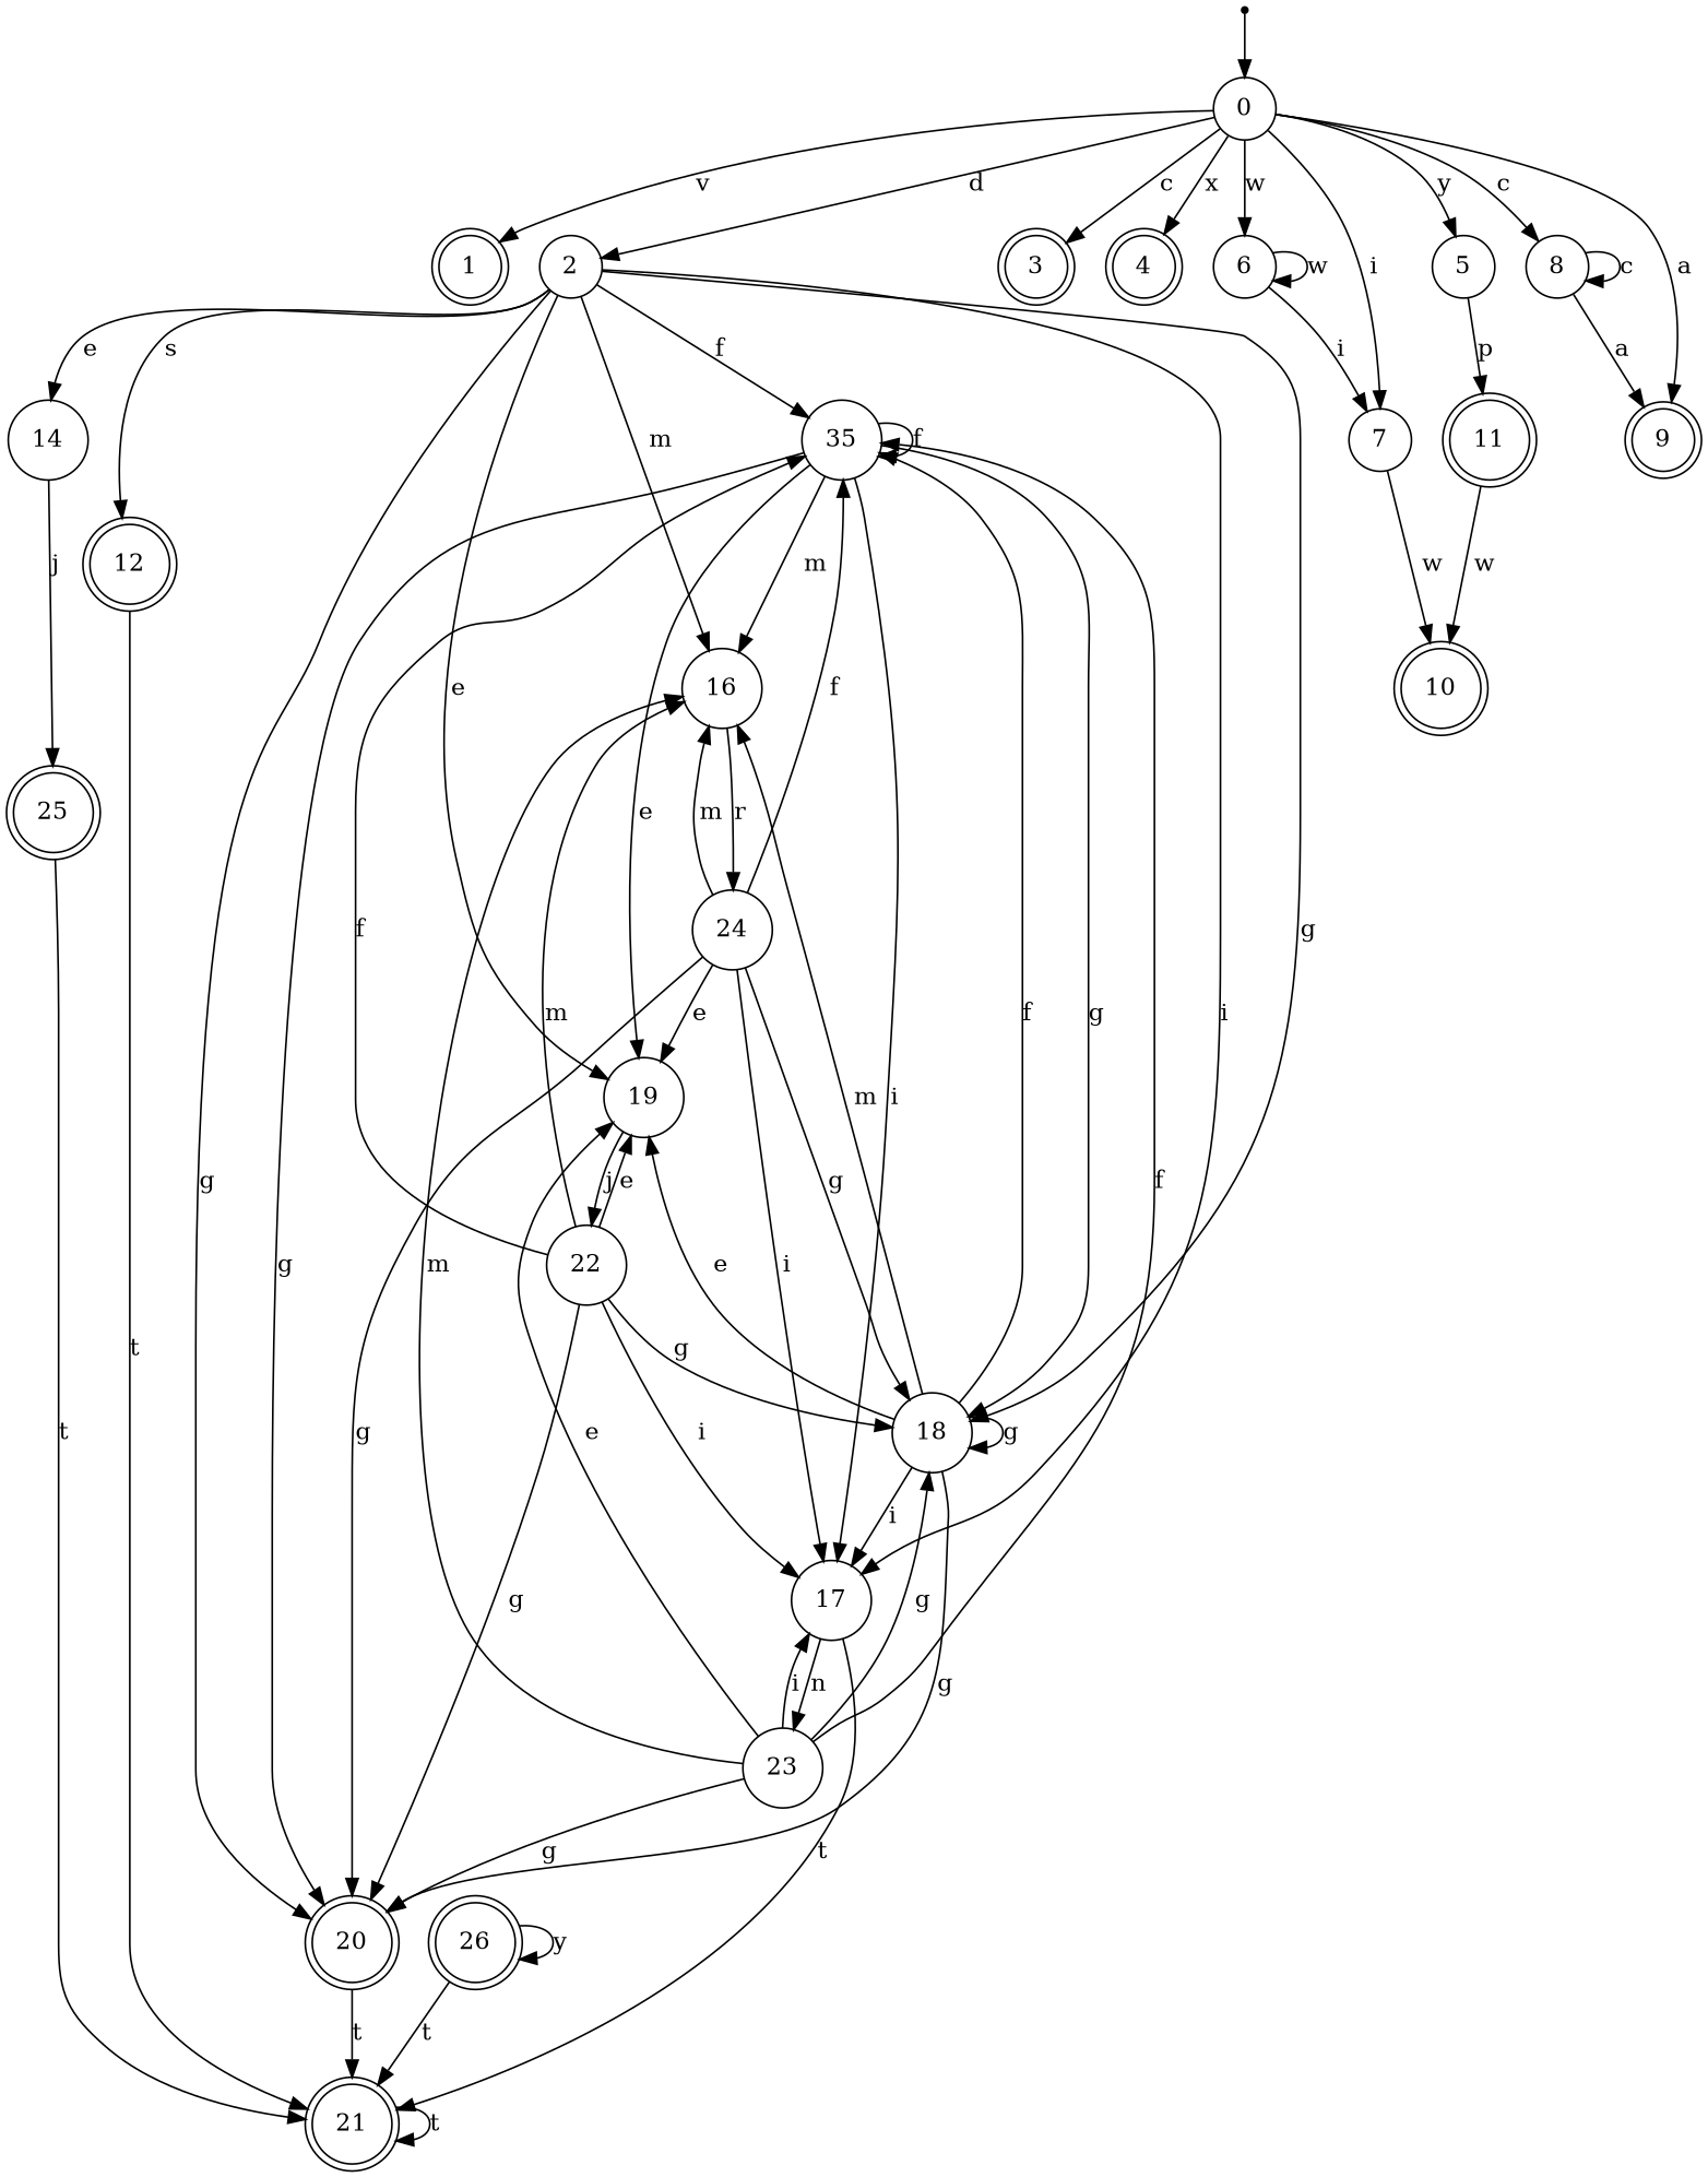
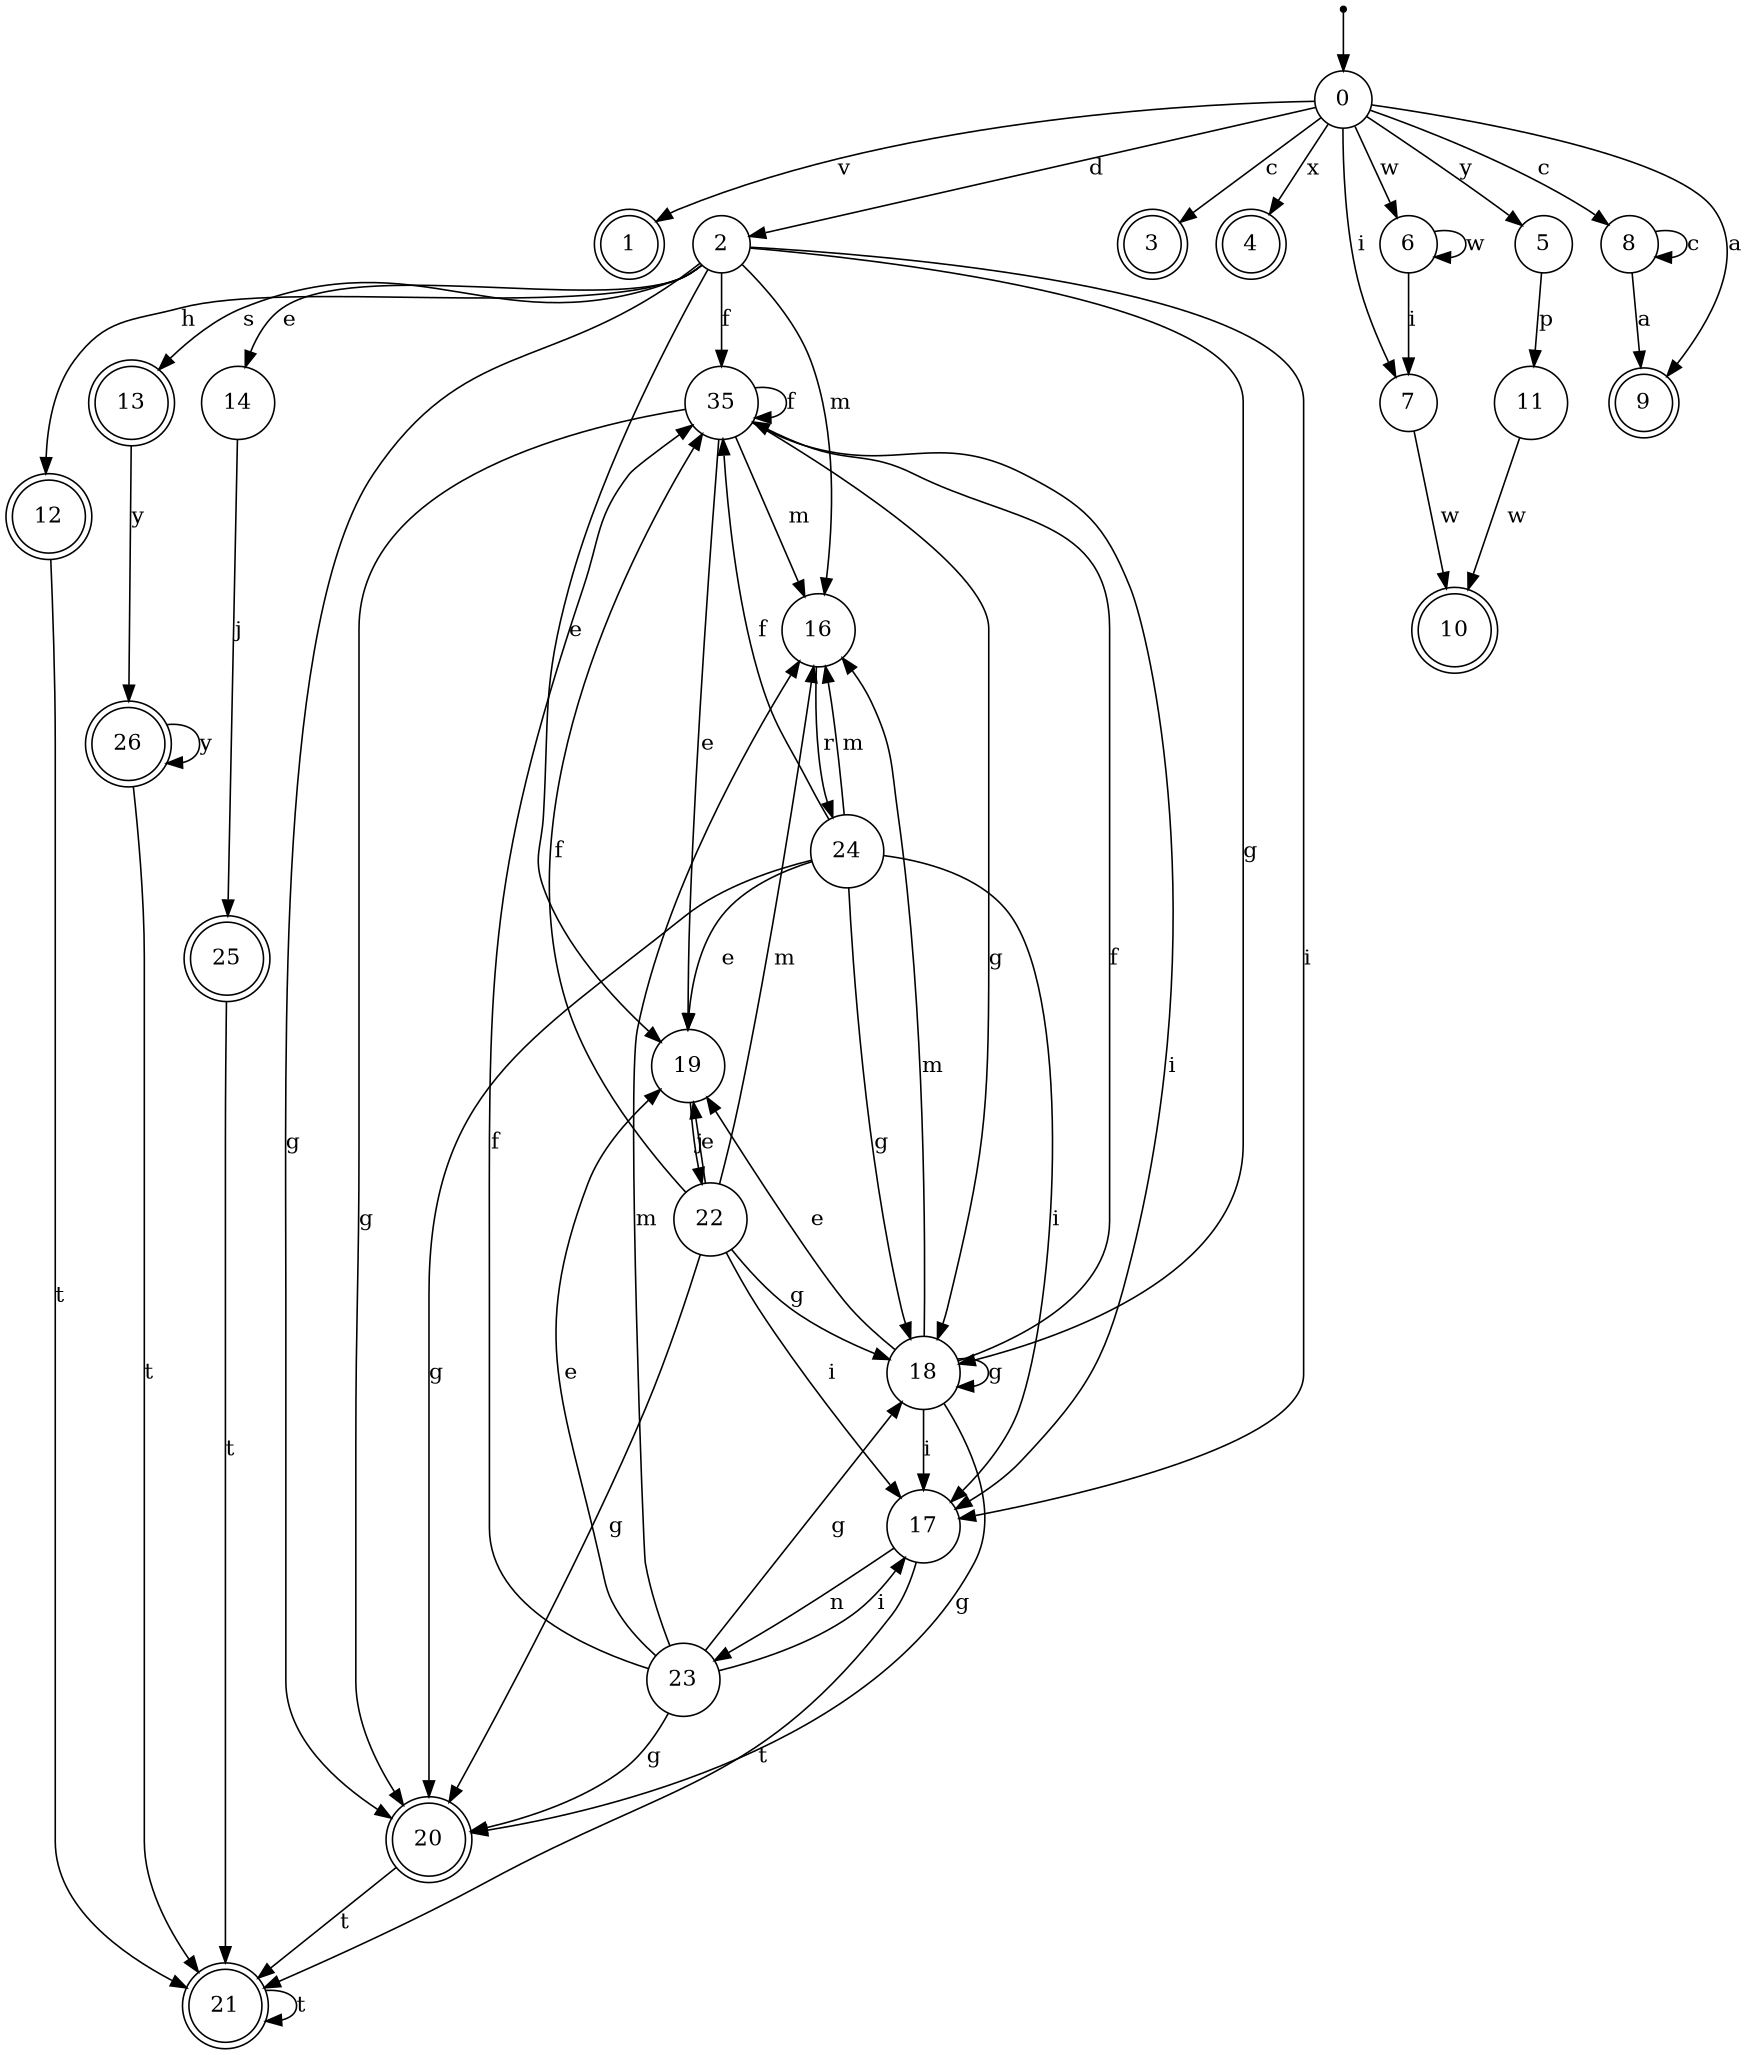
  digraph {
    rankdir=TB
    node [shape=circle]
    dummy0 [shape=point]
    0
    1 [shape=doublecircle]
    2
    3 [shape=doublecircle]
    4 [shape=doublecircle]
    5
    6
    7
    8
    9 [shape=doublecircle]
    12 [shape=doublecircle]
+   13 [shape=doublecircle]
    14
    n15 [label=35]
    16
    17
    18
    19
    20 [shape=doublecircle]
-   11 [shape=doublecircle]
+   11
    10 [shape=doublecircle]
    21 [shape=doublecircle]
    26 [shape=doublecircle]
    25 [shape=doublecircle]
    24
    23
    22
    dummy0 -> 0
    0 -> 1 [label=v]
    0 -> 2 [label=d]
    0 -> 3 [label=c]
    0 -> 4 [label=x]
    0 -> 5 [label=y]
    0 -> 6 [label=w]
    0 -> 7 [label=i]
    0 -> 8 [label=c]
    0 -> 9 [label=a]
-   2 -> 12 [label=s]
+   2 -> 12 [label=h]
+   2 -> 13 [label=s]
    2 -> 14 [label=e]
    2 -> n15 [label=f]
    2 -> 16 [label=m]
    2 -> 17 [label=i]
    2 -> 18 [label=g]
    2 -> 19 [label=e]
    2 -> 20 [label=g]
    5 -> 11 [label=p]
    6 -> 6 [label=w]
    6 -> 7 [label=i]
    7 -> 10 [label=w]
    8 -> 8 [label=c]
    8 -> 9 [label=a]
    12 -> 21 [label=t]
+   13 -> 26 [label=y]
    14 -> 25 [label=j]
    n15 -> n15 [label=f]
    n15 -> 16 [label=m]
    n15 -> 17 [label=i]
    n15 -> 18 [label=g]
    n15 -> 19 [label=e]
    n15 -> 20 [label=g]
    16 -> 24 [label=r]
    17 -> 21 [label=t]
    17 -> 23 [label=n]
    18 -> n15 [label=f]
    18 -> 16 [label=m]
    18 -> 17 [label=i]
    18 -> 18 [label=g]
    18 -> 19 [label=e]
    18 -> 20 [label=g]
    19 -> 22 [label=j]
    20 -> 21 [label=t]
    11 -> 10 [label=w]
    21 -> 21 [label=t]
    26 -> 21 [label=t]
    26 -> 26 [label=y]
    25 -> 21 [label=t]
    24 -> n15 [label=f]
    24 -> 16 [label=m]
    24 -> 17 [label=i]
    24 -> 18 [label=g]
    24 -> 19 [label=e]
    24 -> 20 [label=g]
    23 -> n15 [label=f]
    23 -> 16 [label=m]
    23 -> 17 [label=i]
    23 -> 18 [label=g]
    23 -> 19 [label=e]
    23 -> 20 [label=g]
    22 -> n15 [label=f]
    22 -> 16 [label=m]
    22 -> 17 [label=i]
    22 -> 18 [label=g]
    22 -> 19 [label=e]
    22 -> 20 [label=g]
  }
